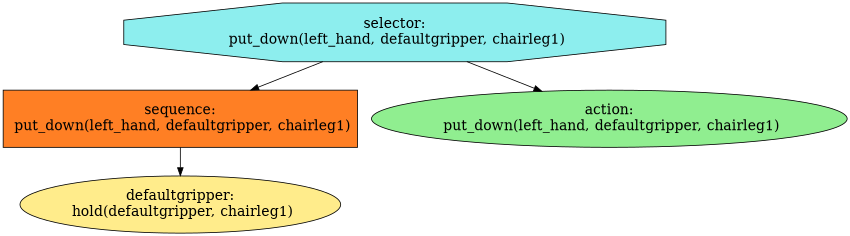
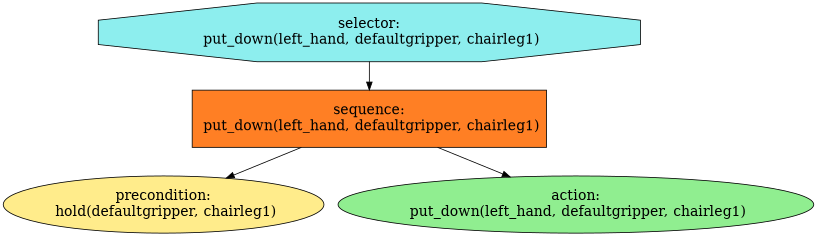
  digraph {
    fontname="times-roman"
    ordering=out
    node [fontcolor=black fontname="times-roman" fontsize=18 shape=ellipse style=filled]
    edge [fontname="times-roman"]
    n1 [fillcolor=darkslategray2 label="selector:\n put_down(left_hand, defaultgripper, chairleg1)" shape=octagon]
    n2 [fillcolor=chocolate1 height=1.0 label="sequence:\n put_down(left_hand, defaultgripper, chairleg1)" shape=box]
-   n3 [fillcolor=lightgoldenrod1 height=1.0 label="defaultgripper:\n hold(defaultgripper, chairleg1)"]
+   n3 [fillcolor=lightgoldenrod1 height=1.0 label="precondition:\n hold(defaultgripper, chairleg1)"]
    n4 [fillcolor=lightgreen height=1.0 label="action:\n put_down(left_hand, defaultgripper, chairleg1)"]
    n1 -> n2
    n2 -> n3
-   n1 -> n4
+   n2 -> n4
  }
